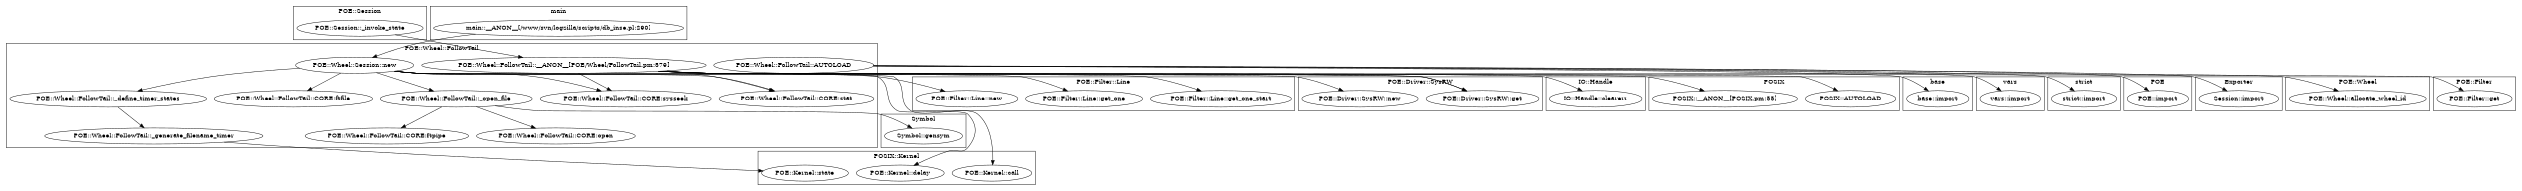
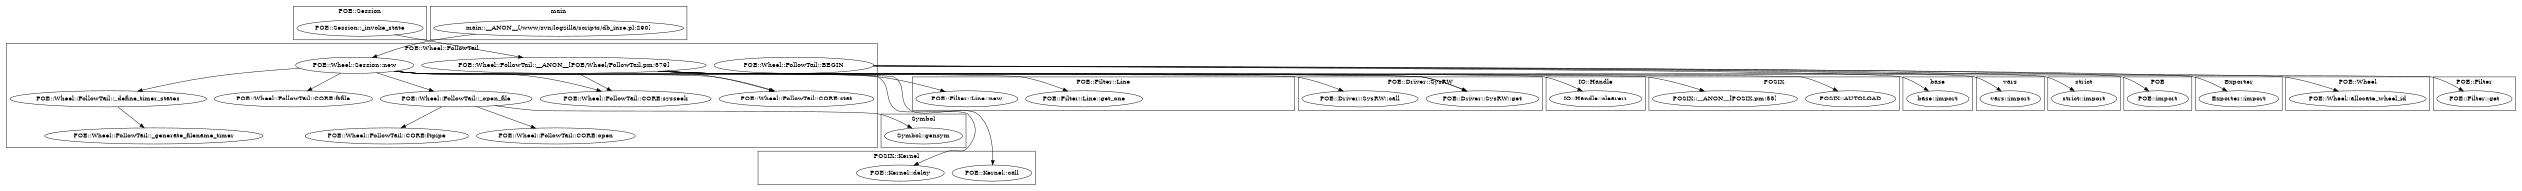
  digraph {
    "POE::Wheel::FollowTail::__ANON__[POE/Wheel/FollowTail.pm:579]"
    "POE::Wheel::FollowTail::CORE:stat"
    "POE::Wheel::FollowTail::_open_file"
    "POE::Wheel::FollowTail::_define_timer_states"
    "POE::Wheel::FollowTail::_generate_filename_timer"
-   "POE::Wheel::FollowTail::BEGIN" [label="POE::Wheel::FollowTail::AUTOLOAD"]
+   "POE::Wheel::FollowTail::BEGIN"
    "POE::Wheel::FollowTail::CORE:ftpipe"
    n8 [label="POE::Wheel::Session::new"]
    "POE::Wheel::FollowTail::CORE:open"
    "POE::Wheel::FollowTail::CORE:sysseek"
    "POE::Wheel::FollowTail::CORE:ftfile"
    "Symbol::gensym"
    "POE::Wheel::allocate_wheel_id"
    "POE::Session::_invoke_state"
    "base::import"
    "POE::Kernel::delay"
-   "POE::Kernel::state"
    "POE::Kernel::call"
    "POE::Filter::get"
-   "POE::Filter::Line::get_one_start"
    "POE::Filter::Line::get_one"
    "POE::Filter::Line::new"
    "vars::import"
    "main::__ANON__[/www/svn/logzilla/scripts/db_inse.pl:290]"
    "strict::import"
    "POE::Driver::SysRW::get"
-   "POE::Driver::SysRW::new"
+   "POE::Driver::SysRW::new" [label="POE::Driver::SysRW::call"]
    "POE::import"
    "IO::Handle::clearerr"
    "POSIX::AUTOLOAD"
    "POSIX::__ANON__[POSIX.pm:55]"
-   "Exporter::import" [label="Session::import"]
+   "Exporter::import"
    subgraph cluster_1 {
      label="POE::Wheel::FollowTail"
      "POE::Wheel::FollowTail::__ANON__[POE/Wheel/FollowTail.pm:579]"
      "POE::Wheel::FollowTail::CORE:stat"
      "POE::Wheel::FollowTail::_open_file"
      "POE::Wheel::FollowTail::_define_timer_states"
      "POE::Wheel::FollowTail::_generate_filename_timer"
      "POE::Wheel::FollowTail::BEGIN"
      "POE::Wheel::FollowTail::CORE:ftpipe"
      n8
      "POE::Wheel::FollowTail::CORE:open"
      "POE::Wheel::FollowTail::CORE:sysseek"
      "POE::Wheel::FollowTail::CORE:ftfile"
    }
    subgraph cluster_2 {
      label=Symbol
      "Symbol::gensym"
    }
    subgraph cluster_3 {
      label="POE::Wheel"
      "POE::Wheel::allocate_wheel_id"
    }
    subgraph cluster_4 {
      label="POE::Session"
      "POE::Session::_invoke_state"
    }
    subgraph cluster_5 {
      label=base
      "base::import"
    }
    subgraph cluster_6 {
      label="POSIX::Kernel"
      "POE::Kernel::delay"
-     "POE::Kernel::state"
      "POE::Kernel::call"
    }
    subgraph cluster_7 {
      label="POE::Filter"
      "POE::Filter::get"
    }
    subgraph cluster_8 {
      label="POE::Filter::Line"
-     "POE::Filter::Line::get_one_start"
      "POE::Filter::Line::get_one"
      "POE::Filter::Line::new"
    }
    subgraph cluster_9 {
      label=vars
      "vars::import"
    }
    subgraph cluster_10 {
      label=main
      "main::__ANON__[/www/svn/logzilla/scripts/db_inse.pl:290]"
    }
    subgraph cluster_11 {
      label="strict"
      "strict::import"
    }
    subgraph cluster_12 {
      label="POE::Driver::SysRW"
      "POE::Driver::SysRW::get"
      "POE::Driver::SysRW::new"
    }
    subgraph cluster_13 {
      label=POE
      "POE::import"
    }
    subgraph cluster_14 {
      label="IO::Handle"
      "IO::Handle::clearerr"
    }
    subgraph cluster_15 {
      label=POSIX
      "POSIX::AUTOLOAD"
      "POSIX::__ANON__[POSIX.pm:55]"
    }
    subgraph cluster_16 {
      label=Exporter
      "Exporter::import"
    }
    "POE::Wheel::FollowTail::__ANON__[POE/Wheel/FollowTail.pm:579]" -> "POE::Wheel::FollowTail::CORE:stat"
    "POE::Wheel::FollowTail::__ANON__[POE/Wheel/FollowTail.pm:579]" -> "POE::Wheel::FollowTail::CORE:sysseek"
    "POE::Wheel::FollowTail::__ANON__[POE/Wheel/FollowTail.pm:579]" -> "POE::Kernel::delay"
    "POE::Wheel::FollowTail::__ANON__[POE/Wheel/FollowTail.pm:579]" -> "POE::Kernel::call"
-   "POE::Wheel::FollowTail::__ANON__[POE/Wheel/FollowTail.pm:579]" -> "POE::Filter::Line::get_one_start"
    "POE::Wheel::FollowTail::__ANON__[POE/Wheel/FollowTail.pm:579]" -> "POE::Filter::Line::get_one"
    "POE::Wheel::FollowTail::__ANON__[POE/Wheel/FollowTail.pm:579]" -> "POE::Driver::SysRW::get"
    "POE::Wheel::FollowTail::__ANON__[POE/Wheel/FollowTail.pm:579]" -> "IO::Handle::clearerr"
    "POE::Wheel::FollowTail::__ANON__[POE/Wheel/FollowTail.pm:579]" -> "POSIX::AUTOLOAD"
    "POE::Wheel::FollowTail::__ANON__[POE/Wheel/FollowTail.pm:579]" -> "POSIX::__ANON__[POSIX.pm:55]"
    "POE::Wheel::FollowTail::_open_file" -> "POE::Wheel::FollowTail::CORE:ftpipe"
    "POE::Wheel::FollowTail::_open_file" -> "POE::Wheel::FollowTail::CORE:open"
    "POE::Wheel::FollowTail::_open_file" -> "Symbol::gensym"
    "POE::Wheel::FollowTail::_define_timer_states" -> "POE::Wheel::FollowTail::_generate_filename_timer"
-   "POE::Wheel::FollowTail::_generate_filename_timer" -> "POE::Kernel::state"
    "POE::Wheel::FollowTail::BEGIN" -> "base::import"
    "POE::Wheel::FollowTail::BEGIN" -> "vars::import"
    "POE::Wheel::FollowTail::BEGIN" -> "strict::import"
    "POE::Wheel::FollowTail::BEGIN" -> "POE::import"
    "POE::Wheel::FollowTail::BEGIN" -> "Exporter::import"
    n8 -> "POE::Wheel::FollowTail::CORE:stat"
    n8 -> "POE::Wheel::FollowTail::_open_file"
    n8 -> "POE::Wheel::FollowTail::_define_timer_states"
    n8 -> "POE::Wheel::FollowTail::CORE:sysseek"
    n8 -> "POE::Wheel::FollowTail::CORE:ftfile"
    n8 -> "POE::Wheel::allocate_wheel_id"
    n8 -> "POE::Filter::get"
    n8 -> "POE::Filter::Line::new"
    n8 -> "POE::Driver::SysRW::get"
    n8 -> "POE::Driver::SysRW::new"
    "POE::Session::_invoke_state" -> "POE::Wheel::FollowTail::__ANON__[POE/Wheel/FollowTail.pm:579]"
    "main::__ANON__[/www/svn/logzilla/scripts/db_inse.pl:290]" -> n8
  }
